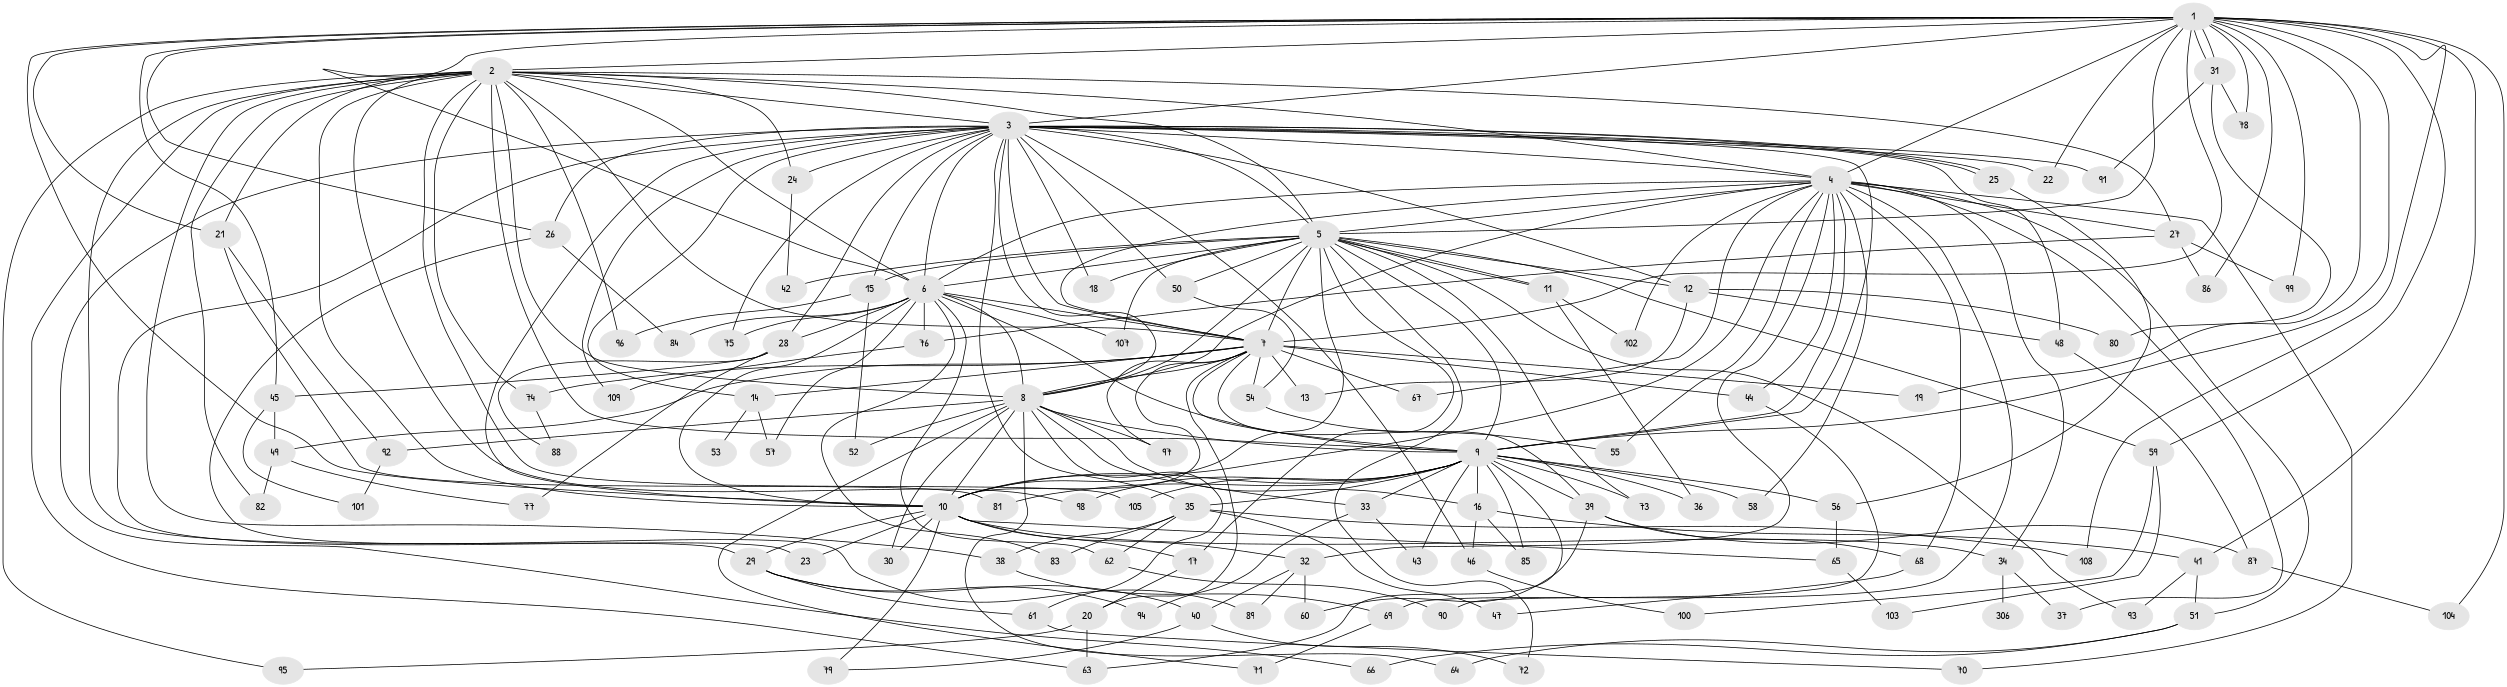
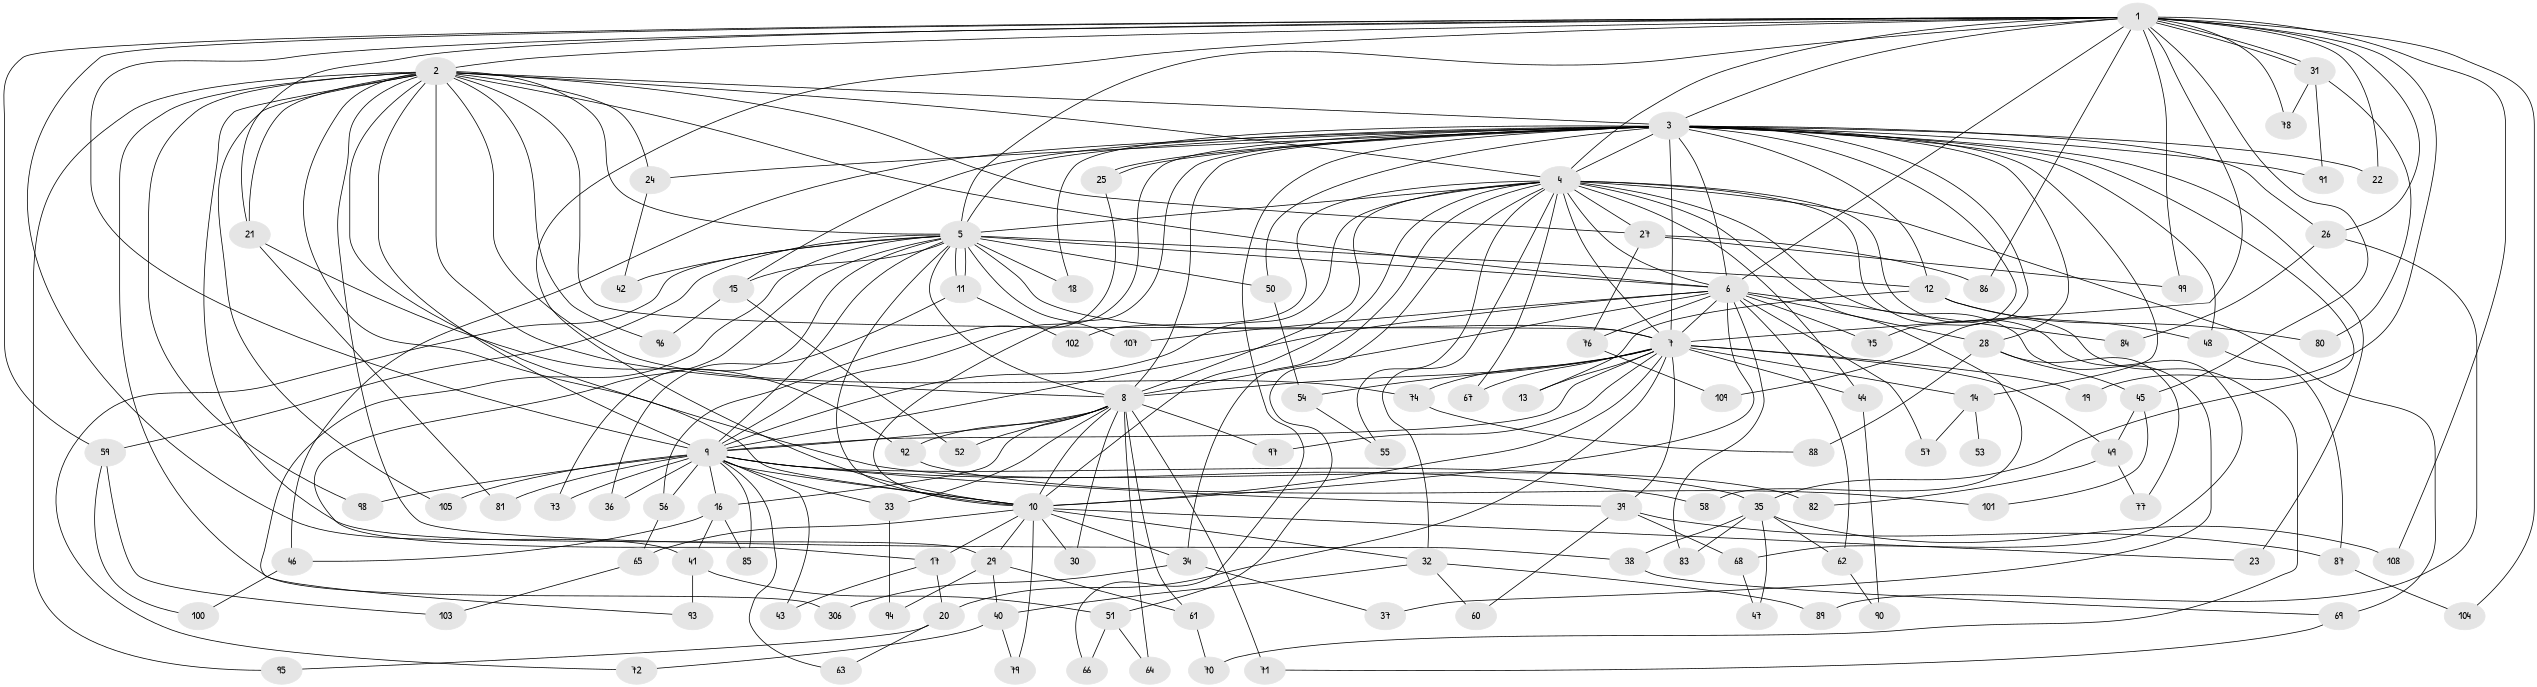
  graph {
    fontname="Patrick Hand"
    node [color=gray90 fontname="Patrick Hand" style=filled]
    edge [fontname="Patrick Hand"]
    1
    2
    3
    4
    5
    6
    7
    9
    10
    19
    21
    22
    26
    31
    41
    45
    59
    78
    86
    99
    104
    108
    8
    24
    27
    29
    38
    74
    82
    95
    96
    98
    105
    n34 [label=306]
    12
    14
    15
    18
    23
    25
    28
    35
    46
    48
    50
    66
    75
    91
    109
    32
    34
    37
    44
    51
    55
    58
    67
    68
    69
    70
    102
    11
    17
    42
    72
    73
    93
    107
    57
    62
    76
    83
    84
    13
    20
    39
    49
    54
    97
    16
    30
    33
    52
    61
    64
    71
    92
    36
    43
    56
    63
    81
    85
    65
    79
    89
    80
    101
    100
    103
    40
    94
    88
    53
    77
    47
    87
    60
    90
    1 -- 2
    1 -- 3
    1 -- 4
    1 -- 5
    1 -- 6
    1 -- 7
    1 -- 9
    1 -- 10
    1 -- 19
    1 -- 21
    1 -- 22
    1 -- 26
    1 -- 31
    1 -- 31
    1 -- 41
    1 -- 45
    1 -- 59
    1 -- 78
    1 -- 86
    1 -- 99
    1 -- 104
    1 -- 108
    2 -- 3
    2 -- 4
    2 -- 5
    2 -- 6
    2 -- 7
    2 -- 9
    2 -- 10
    2 -- 21
    2 -- 8
    2 -- 24
    2 -- 27
    2 -- 29
    2 -- 38
    2 -- 74
    2 -- 82
    2 -- 95
    2 -- 96
    2 -- 98
    2 -- 105
-   2 -- 63
+   2 -- n34
    3 -- 4
    3 -- 5
    3 -- 6
    3 -- 7
    3 -- 9
    3 -- 10
    3 -- 22
    3 -- 26
    3 -- 8
    3 -- 24
    3 -- 12
    3 -- 14
    3 -- 15
    3 -- 18
    3 -- 23
    3 -- 25
    3 -- 25
    3 -- 28
    3 -- 35
    3 -- 46
    3 -- 48
    3 -- 50
    3 -- 66
    3 -- 75
    3 -- 91
    3 -- 109
    4 -- 5
    4 -- 6
    4 -- 7
    4 -- 9
    4 -- 10
    4 -- 8
    4 -- 27
    4 -- 32
    4 -- 34
    4 -- 37
    4 -- 44
    4 -- 51
    4 -- 55
    4 -- 58
    4 -- 67
    4 -- 68
    4 -- 69
    4 -- 70
    4 -- 102
    5 -- 6
    5 -- 7
    5 -- 9
    5 -- 10
    5 -- 59
    5 -- 8
    5 -- 12
    5 -- 15
    5 -- 18
    5 -- 50
    5 -- 11
    5 -- 11
    5 -- 17
    5 -- 42
    5 -- 72
    5 -- 73
    5 -- 93
    5 -- 107
    6 -- 7
    6 -- 9
    6 -- 10
    6 -- 8
    6 -- 28
    6 -- 75
    6 -- 107
    6 -- 57
    6 -- 62
    6 -- 76
    6 -- 83
    6 -- 84
    7 -- 9
    7 -- 10
    7 -- 19
    7 -- 8
    7 -- 74
    7 -- 14
    7 -- 44
    7 -- 67
    7 -- 13
    7 -- 20
    7 -- 39
    7 -- 49
    7 -- 54
    7 -- 97
    9 -- 10
    9 -- 98
    9 -- 105
    9 -- 35
    9 -- 58
    9 -- 73
    9 -- 39
    9 -- 16
    9 -- 33
    9 -- 36
    9 -- 43
    9 -- 56
    9 -- 63
    9 -- 81
    9 -- 85
    10 -- 29
    10 -- 23
    10 -- 32
    10 -- 34
    10 -- 17
    10 -- 30
    10 -- 65
    10 -- 79
    21 -- 92
    21 -- 81
    26 -- 84
    26 -- 89
    31 -- 78
    31 -- 91
    31 -- 80
    41 -- 51
    41 -- 93
    45 -- 49
    45 -- 101
    59 -- 100
    59 -- 103
    8 -- 9
    8 -- 10
    8 -- 97
    8 -- 16
    8 -- 30
    8 -- 33
    8 -- 52
    8 -- 61
    8 -- 64
    8 -- 71
    8 -- 92
    24 -- 42
    27 -- 86
    27 -- 99
    27 -- 76
    29 -- 61
    29 -- 40
    29 -- 94
    38 -- 69
    74 -- 88
    12 -- 48
    12 -- 13
    12 -- 80
    14 -- 57
    14 -- 53
    15 -- 96
    15 -- 52
    25 -- 56
    28 -- 45
    28 -- 88
    28 -- 77
    35 -- 108
    35 -- 38
    35 -- 62
    35 -- 83
    35 -- 47
    46 -- 100
    48 -- 87
    50 -- 54
    32 -- 89
    32 -- 40
    32 -- 60
    34 -- n34
    34 -- 37
    44 -- 90
    51 -- 66
    51 -- 64
    68 -- 47
    69 -- 71
    11 -- 102
    11 -- 36
    17 -- 20
-   33 -- 43
+   17 -- 43
    62 -- 90
    76 -- 109
    20 -- 95
    20 -- 63
    39 -- 68
    39 -- 87
    39 -- 60
    49 -- 82
    49 -- 77
    54 -- 55
    16 -- 41
    16 -- 46
    16 -- 85
    33 -- 94
    61 -- 70
    92 -- 101
    56 -- 65
    65 -- 103
    40 -- 72
    40 -- 79
    87 -- 104
  }
